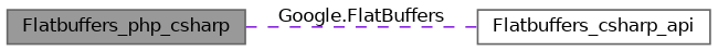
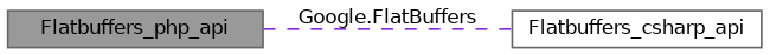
  digraph {
    rankdir=LR
    node [fontname=Helvetica fontsize=10 shape=box style=filled]
    n1 [color=grey40 fillcolor=white height=0.2 label=Flatbuffers_csharp_api width=0.4]
-   n2 [color=gray40 fillcolor=grey60 fontcolor=black height=0.2 label=Flatbuffers_php_csharp width=0.4]
+   n2 [color=gray40 fillcolor=grey60 fontcolor=black height=0.2 label=Flatbuffers_php_api width=0.4]
    n2 -> n1 [color=blueviolet dir=none fontname=Helvetica fontsize=10 label="Google.FlatBuffers" labelfontname=Helvetica labelfontsize=10 shape=plaintext style=dashed]
  }
